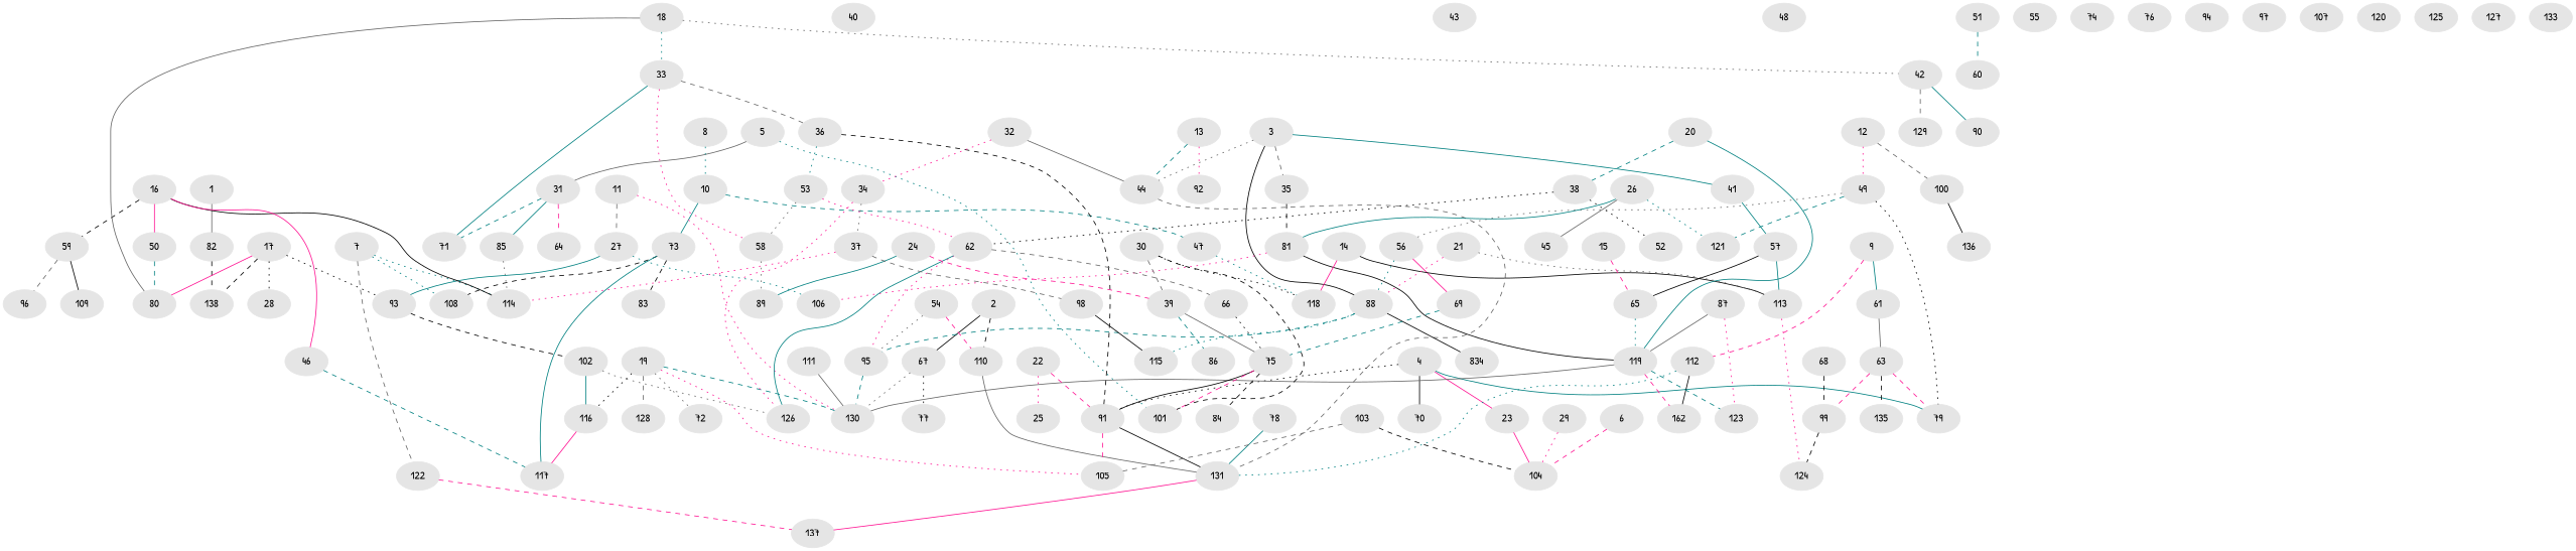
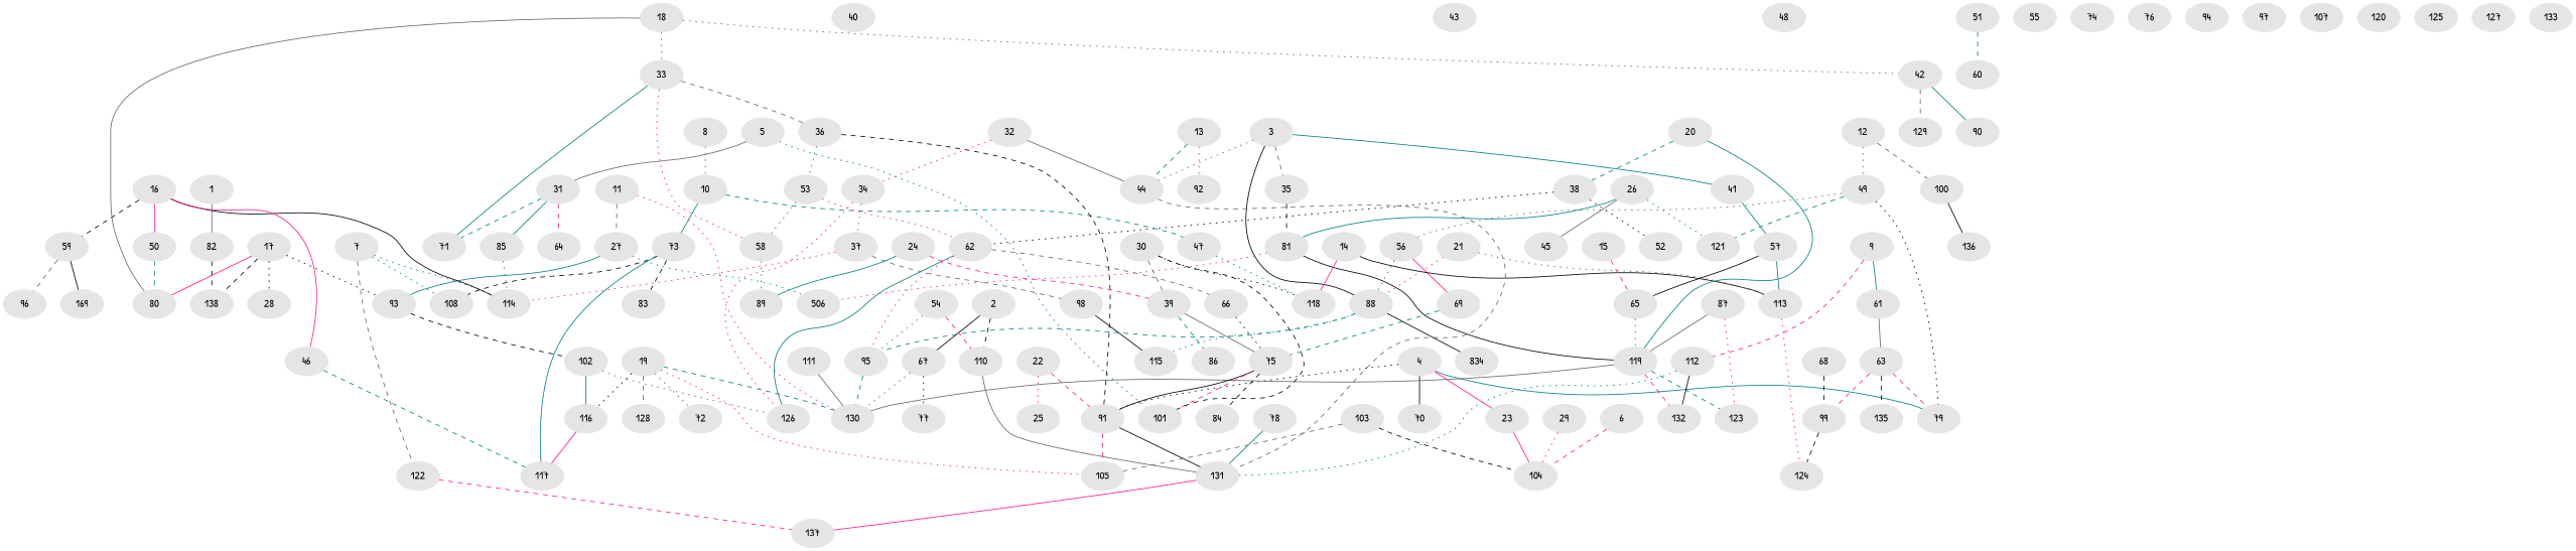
  graph {
    fontname="Patrick Hand"
    node [color=gray90 fontname="Patrick Hand" style=filled]
    edge [color=teal fontname="Patrick Hand" style=dashed]
    1
    82
    138
    2
    67
    110
    130
    77
    131
    3
    41
    44
    88
    35
    57
    95
    115
    n18 [label=834]
    4
    23
    70
    79
    91
    104
    105
    5
    31
    101
    64
    71
    85
    6
    7
    108
    114
    122
    137
    8
    10
    47
    73
    9
    61
    112
    63
-   132 [label=162]
+   132
    118
    117
    83
    11
    27
    93
-   106
+   106 [label=506]
    81
    12
    49
    100
    121
    56
    136
    13
    92
    14
    113
    124
    15
    65
    119
    16
    46
    50
    59
    80
    96
-   109
+   109 [label=169]
    17
    28
    102
    18
    33
    42
    36
    58
    90
    129
    19
    72
    116
    128
    20
    38
    52
    62
    123
    21
    22
    25
    24
    39
    89
    75
    86
    26
    45
    29
    30
    32
    34
    37
    126
    53
    98
    66
    84
    40
    43
    48
    69
    51
    60
    54
    55
    99
    135
    68
    74
    76
    78
    87
    94
    97
    103
    107
    111
    120
    125
    127
    133
    1 -- 82 [color=gray40 style=solid]
    82 -- 138 [color=black]
    2 -- 67 [color=black style=solid]
    2 -- 110 [color=black]
    67 -- 130 [color=gray40 style=dotted]
    67 -- 77 [color=black style=dotted]
    110 -- 131 [color=gray40 style=solid]
    131 -- 137 [color=deeppink style=solid]
    3 -- 41 [style=solid]
    3 -- 44 [color=gray40 style=dotted]
    3 -- 88 [color=black style=solid]
    3 -- 35 [color=gray40]
    41 -- 57 [style=solid]
    44 -- 131 [color=gray40]
    88 -- 95
    88 -- 115 [style=dotted]
    88 -- n18 [color=black style=solid]
    35 -- 81 [color=black]
    57 -- 113 [style=solid]
    57 -- 65 [color=black style=solid]
    95 -- 130
    4 -- 23 [color=deeppink style=solid]
    4 -- 70 [color=black style=solid]
    4 -- 79 [style=solid]
    4 -- 91 [color=black style=dotted]
    23 -- 104 [color=deeppink style=solid]
    91 -- 131 [color=black style=solid]
    91 -- 105 [color=deeppink]
    5 -- 31 [color=gray40 style=solid]
    5 -- 101 [style=dotted]
    31 -- 64 [color=deeppink]
    31 -- 71
    31 -- 85 [style=solid]
    85 -- 114 [color=gray40 style=dotted]
    6 -- 104 [color=deeppink]
    7 -- 108 [style=dotted]
    7 -- 114 [style=dotted]
    7 -- 122 [color=gray40]
    122 -- 137 [color=deeppink]
    8 -- 10 [style=dotted]
    10 -- 47
    10 -- 73 [style=solid]
    47 -- 118 [style=dotted]
    73 -- 108 [color=black]
    73 -- 117 [style=solid]
    73 -- 83 [color=black]
    9 -- 61 [style=solid]
    9 -- 112 [color=deeppink]
    61 -- 63 [color=gray40 style=solid]
    112 -- 131 [style=dotted]
    112 -- 132 [color=black style=solid]
    63 -- 79 [color=deeppink]
    63 -- 99 [color=deeppink]
    63 -- 135 [color=black]
    11 -- 130 [color=deeppink style=dotted]
    11 -- 27 [color=gray40]
    27 -- 93 [style=solid]
    27 -- 106 [style=dotted]
    93 -- 102 [color=black]
    81 -- 106 [color=deeppink style=dotted]
    81 -- 119 [color=black style=solid]
    12 -- 49 [color=deeppink style=dotted]
    12 -- 100 [color=gray40]
    49 -- 79 [color=black style=dotted]
    49 -- 121
    49 -- 56 [color=gray40 style=dotted]
    100 -- 136 [color=black style=solid]
    56 -- 88 [style=dotted]
    56 -- 69 [color=deeppink style=solid]
    13 -- 44
    13 -- 92 [color=deeppink style=dotted]
    14 -- 118 [color=deeppink style=solid]
    14 -- 113 [color=black style=solid]
    113 -- 124 [color=deeppink style=dotted]
    15 -- 65 [color=deeppink]
    65 -- 119 [style=dotted]
    119 -- 130 [color=gray40 style=solid]
    119 -- 132 [color=deeppink]
    119 -- 123
    16 -- 114 [color=black style=solid]
    16 -- 46 [color=deeppink style=solid]
    16 -- 50 [color=deeppink style=solid]
    16 -- 59 [color=black]
    46 -- 117
    50 -- 80
    59 -- 96 [color=gray40]
    59 -- 109 [color=black style=solid]
    17 -- 138 [color=black]
    17 -- 93 [color=black style=dotted]
    17 -- 80 [color=deeppink style=solid]
    17 -- 28 [color=black style=dotted]
    102 -- 116 [style=solid]
    102 -- 126 [color=gray40 style=dotted]
    18 -- 80 [color=gray40 style=solid]
    18 -- 33 [style=dotted]
    18 -- 42 [color=gray40 style=dotted]
    33 -- 71 [style=solid]
    33 -- 36 [color=gray40]
    33 -- 58 [color=deeppink style=dotted]
    42 -- 90 [style=solid]
    42 -- 129 [color=gray40]
    36 -- 91 [color=black]
    36 -- 53 [style=dotted]
    58 -- 89 [color=gray40 style=dotted]
    19 -- 130
    19 -- 105 [color=deeppink style=dotted]
    19 -- 72 [color=gray40 style=dotted]
    19 -- 116 [color=black style=dotted]
    19 -- 128 [color=gray40]
    116 -- 117 [color=deeppink style=solid]
    20 -- 119 [style=solid]
    20 -- 38
    38 -- 52 [color=black style=dotted]
    38 -- 62 [color=black style=dotted]
    62 -- 95 [color=deeppink style=dotted]
    62 -- 126 [style=solid]
    62 -- 66 [color=gray40]
    21 -- 88 [color=deeppink style=dotted]
    21 -- 113 [color=gray40 style=dotted]
    22 -- 91 [color=deeppink]
    22 -- 25 [color=deeppink style=dotted]
    24 -- 39 [color=deeppink]
    24 -- 89 [style=solid]
    39 -- 75 [color=gray40 style=solid]
    39 -- 86
    75 -- 91 [color=black style=solid]
    75 -- 101 [color=deeppink]
    75 -- 84 [color=black]
    26 -- 81 [style=solid]
    26 -- 121 [style=dotted]
    26 -- 45 [color=gray40 style=solid]
    29 -- 104 [color=deeppink style=dotted]
    30 -- 101 [color=black]
    30 -- 118 [color=black style=dotted]
    30 -- 39 [color=gray40]
    32 -- 44 [color=gray40 style=solid]
    32 -- 34 [color=deeppink style=dotted]
    34 -- 37 [color=gray40 style=dotted]
    34 -- 126 [color=deeppink style=dotted]
    37 -- 114 [color=deeppink style=dotted]
    37 -- 98 [color=gray40]
    53 -- 58 [color=gray40 style=dotted]
    53 -- 62 [color=deeppink style=dotted]
    98 -- 115 [color=black style=solid]
    66 -- 75 [color=black style=dotted]
    69 -- 75
    51 -- 60
    54 -- 110 [color=deeppink]
    54 -- 95 [color=gray40 style=dotted]
    99 -- 124 [color=black]
    68 -- 99 [color=black]
    78 -- 131 [style=solid]
    87 -- 119 [color=gray40 style=solid]
    87 -- 123 [color=deeppink style=dotted]
    103 -- 104 [color=black]
    103 -- 105 [color=gray40]
    111 -- 130 [color=gray40 style=solid]
  }
